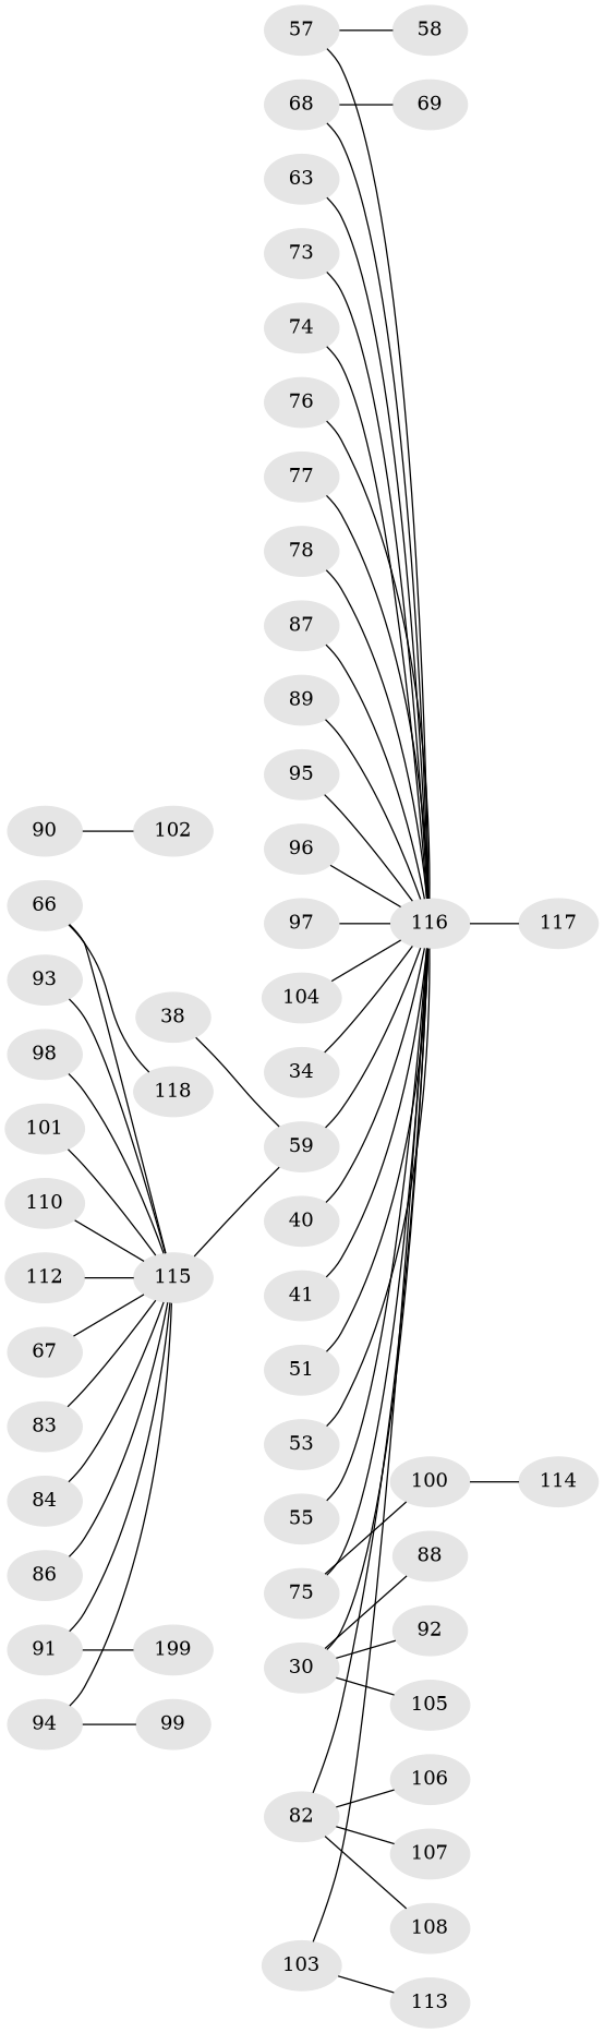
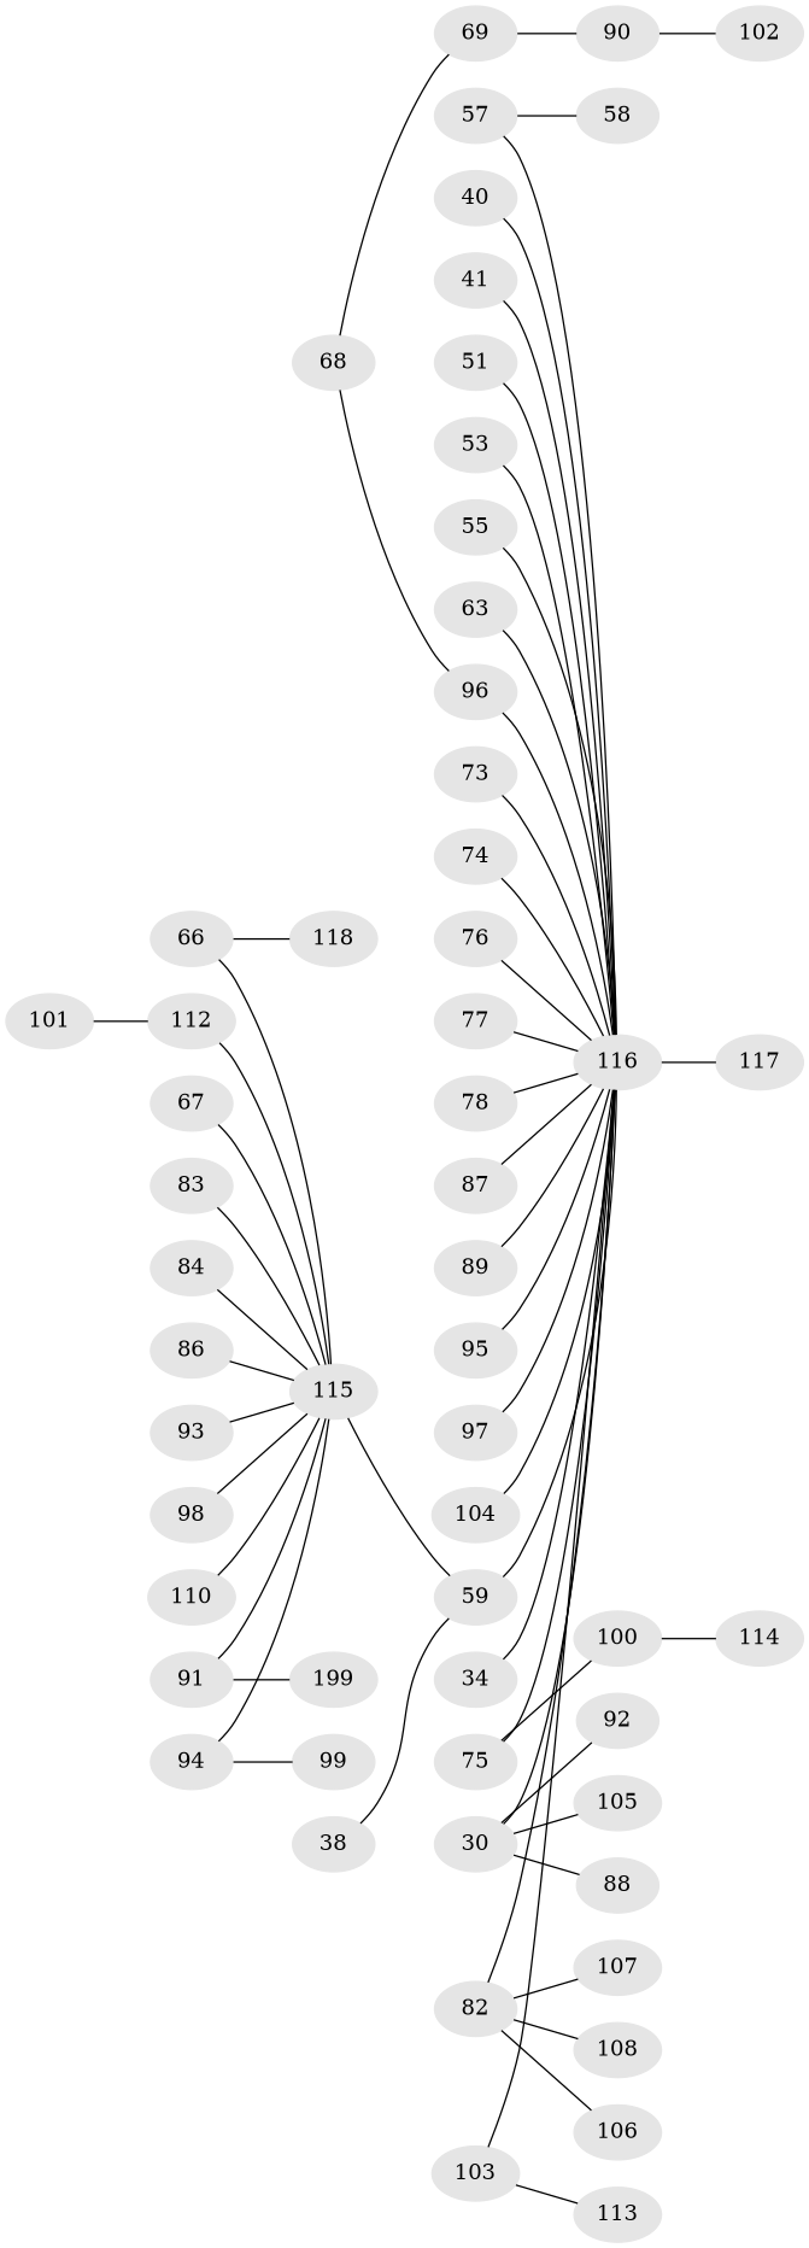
  graph {
    rankdir=LR
    node [color=gray90 style=filled]
    116 [super="+79"]
    117
    34
    59 [super="+25"]
    38
    40
    41
    51
    53
    55
    57
    58
    63
    115 [super="+47+85+46+71"]
    66
    118
    67
    68
    69
    90
    102
    73
    74
    75
    100
    114
    76 [super="+33"]
    77
    78
    n30 [label=30 super="+64+72"]
    88
    92
    105
    82 [super="+81"]
    106
    107
    108
    83
    84
    86
    87
    89
    91
    n44 [label=199]
    93
    94
    99
    95
    96 [super="+65"]
    97 [super="+28"]
    98
    101
    103
    113
    104
    110
    112
    116 -- 117
    34 -- 116
    59 -- 116
    38 -- 59
    40 -- 116
    41 -- 116
    51 -- 116
    53 -- 116
    55 -- 116
    57 -- 116
    57 -- 58
    63 -- 116
    115 -- 59
    66 -- 115
    66 -- 118
    67 -- 115
-   68 -- 116
+   68 -- 96
    68 -- 69
+   69 -- 90
    90 -- 102
    73 -- 116
    74 -- 116
    75 -- 116
    75 -- 100
    100 -- 114
    76 -- 116
    77 -- 116
    78 -- 116
    n30 -- 116
    n30 -- 88
    n30 -- 92
    n30 -- 105
    82 -- 116
    82 -- 106
    82 -- 107
    82 -- 108
    83 -- 115
    84 -- 115
    86 -- 115
    87 -- 116
    89 -- 116
    91 -- 115
    91 -- n44
    93 -- 115
    94 -- 115
    94 -- 99
    95 -- 116
    96 -- 116
    97 -- 116
    98 -- 115
-   101 -- 115
+   101 -- 112
    103 -- 116
    103 -- 113
    104 -- 116
    110 -- 115
    112 -- 115
  }
